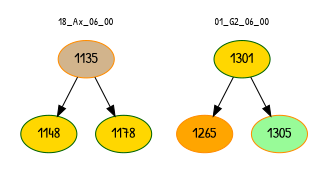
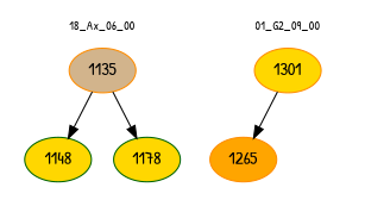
  digraph {
    fontname="Patrick Hand"
    node [color=darkorange fillcolor=gold fontname="Patrick Hand" style=filled]
    edge [color=black fontname="Patrick Hand"]
    n1 [fillcolor=tan label=1135]
    n2 [color=darkgreen label=1148]
    n3 [color=darkgreen label=1178]
-   n4 [color=darkgreen label=1301]
+   n4 [label=1301]
    n5 [fillcolor=orange label=1265]
-   n6 [fillcolor=palegreen label=1305]
    subgraph cluster_1 {
      color=white
      fontsize=10
      label="18_Ax_06_00"
      n1
      n2
      n3
    }
    subgraph cluster_2 {
      color=white
      fontsize=10
-     label="01_G2_06_00"
+     label="01_G2_09_00"
      n4
      n5
-     n6
    }
    n1 -> n2
    n1 -> n3
    n4 -> n5
-   n4 -> n6
  }
